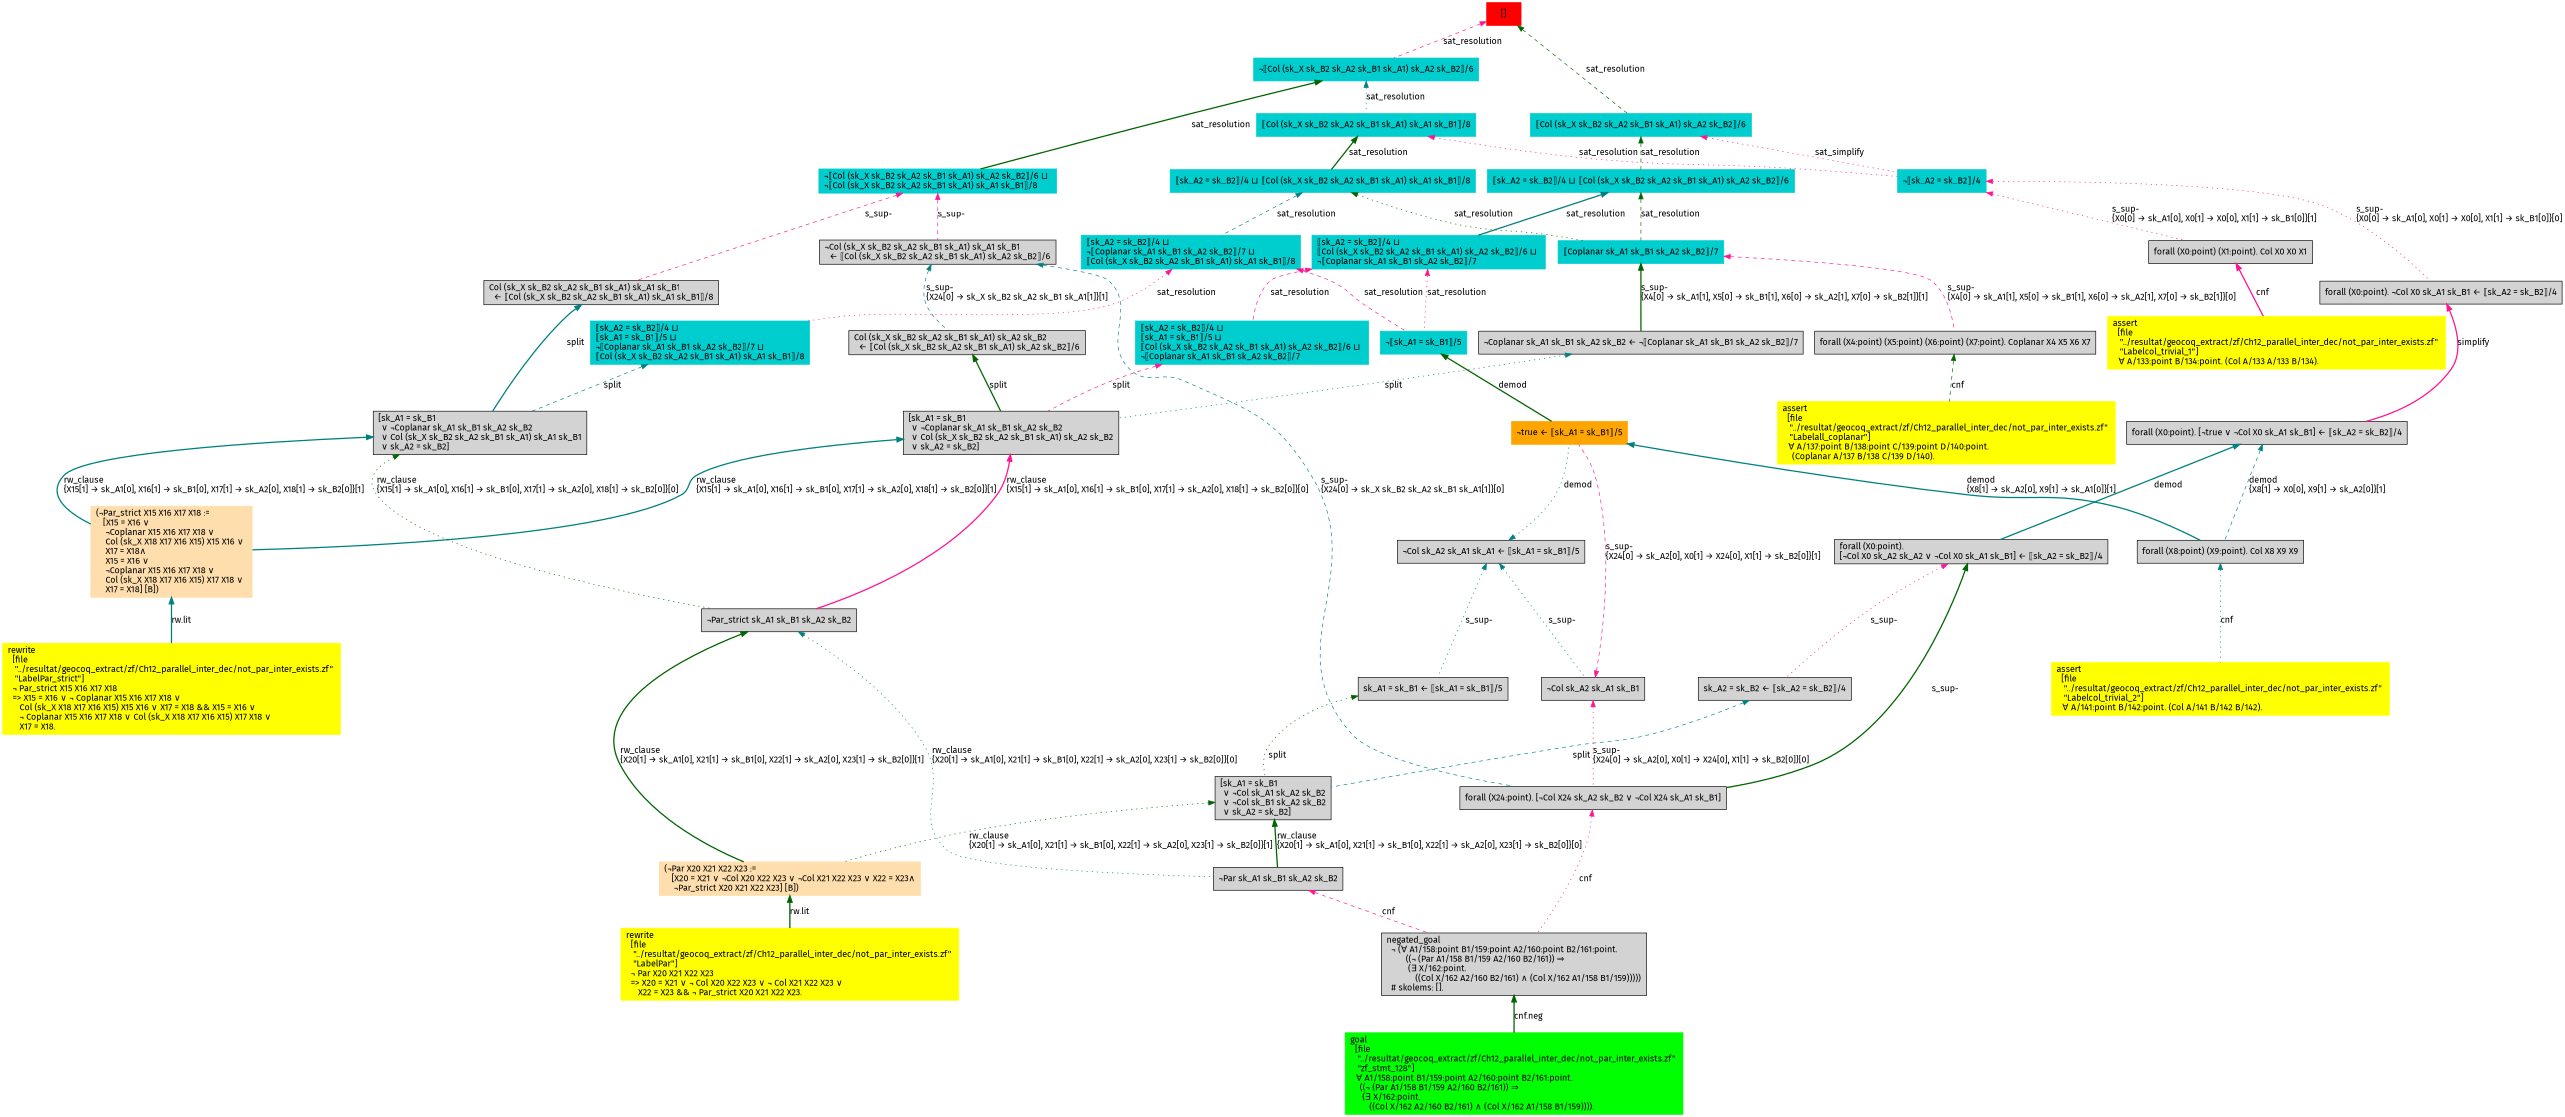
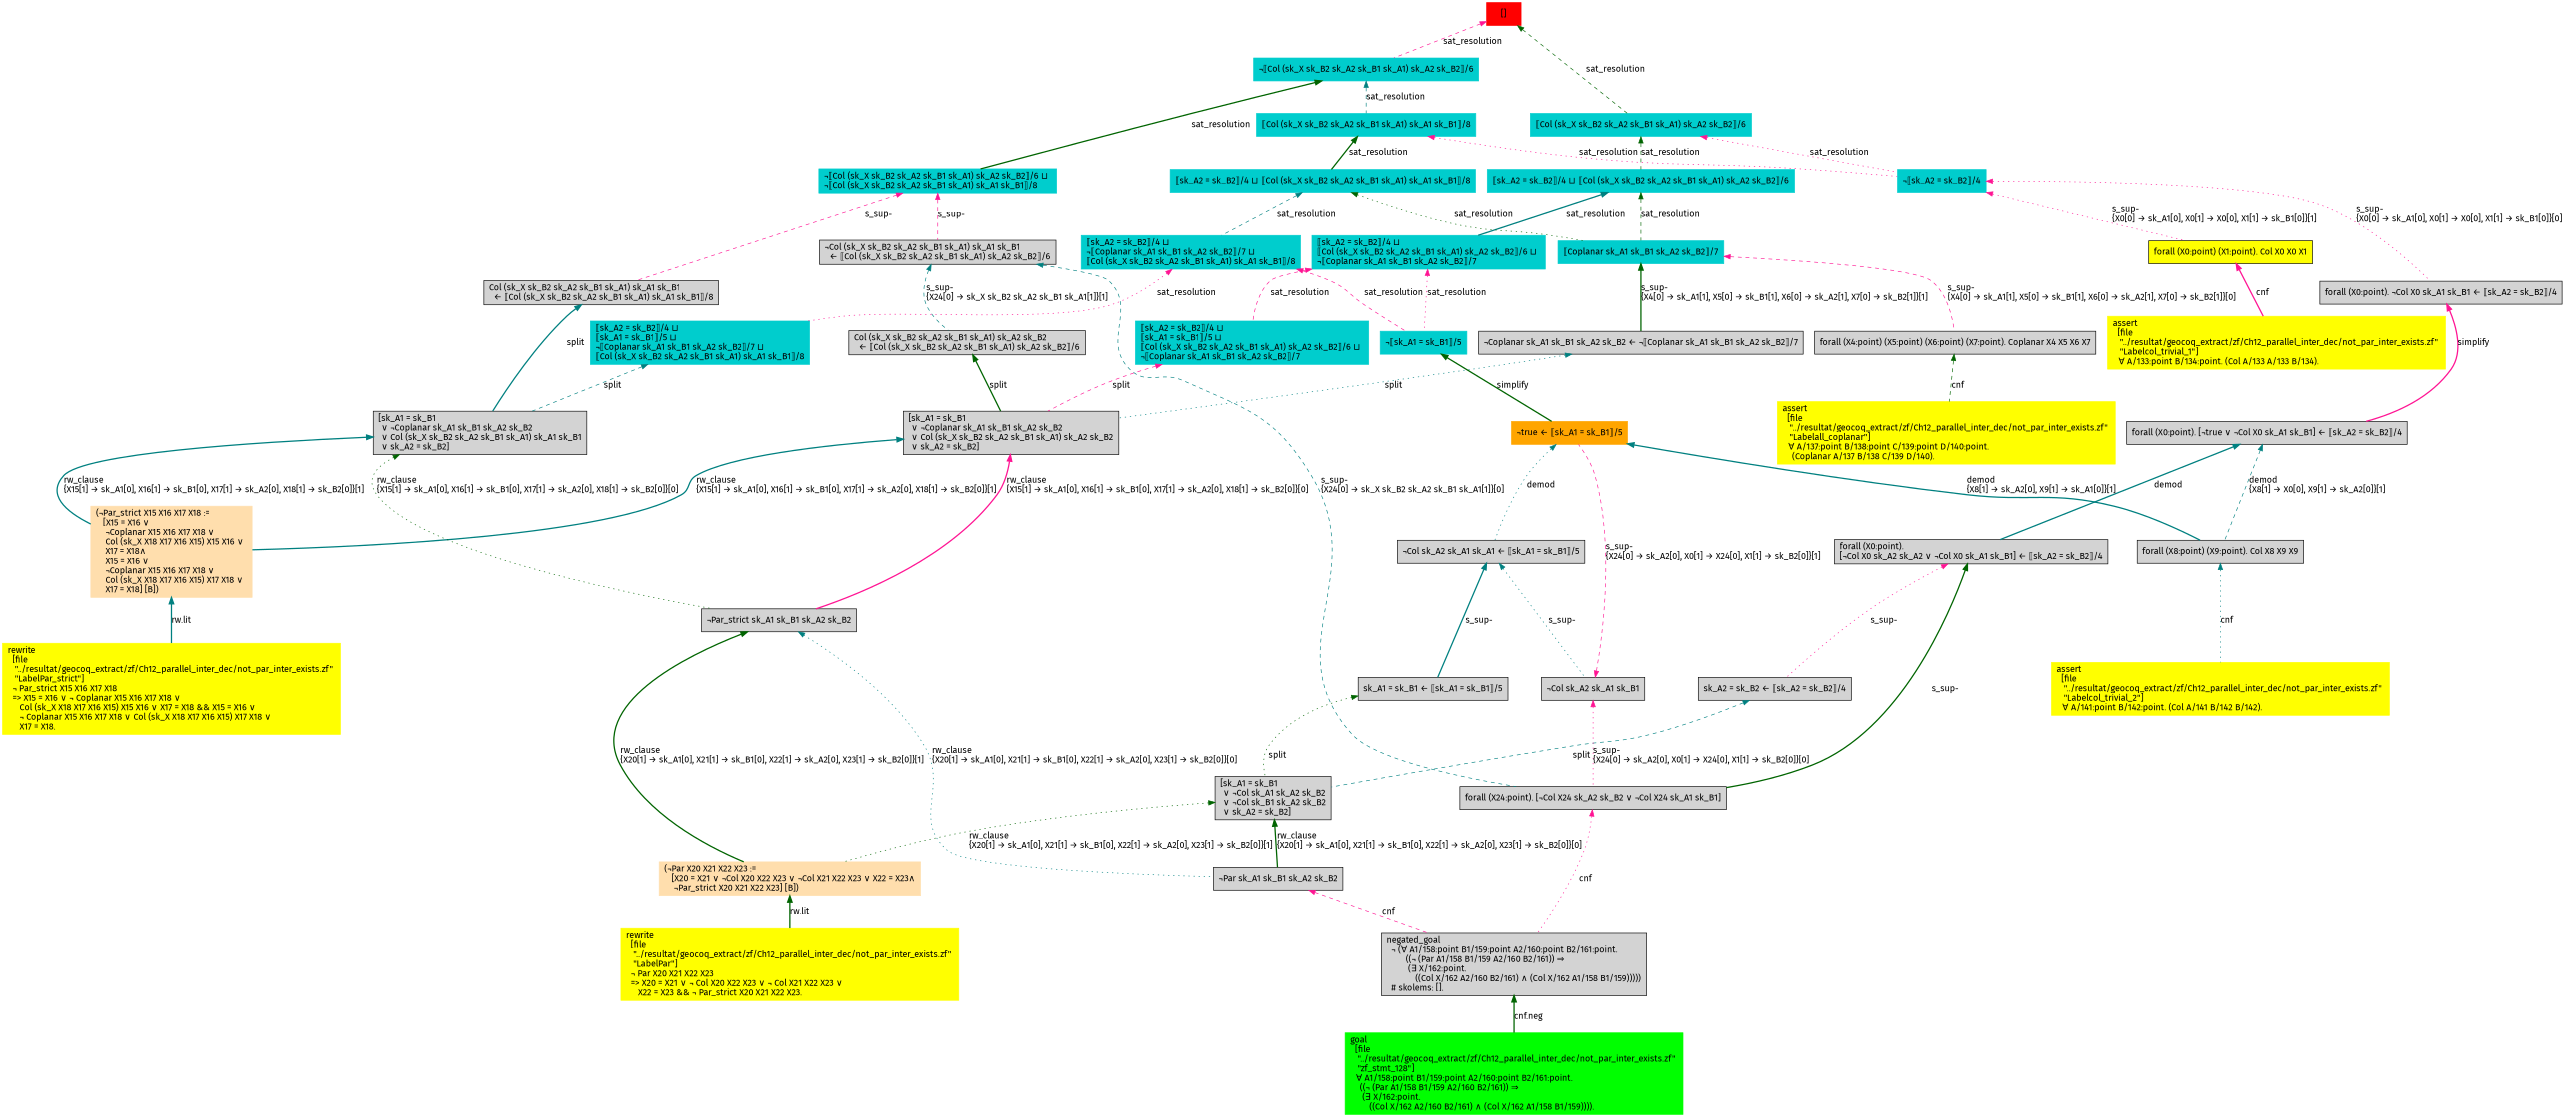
  digraph {
    fontname="Fira Sans"
    node [fontname="Fira Sans" shape=box style=filled]
    edge [color=deeppink dir=back fontname="Fira Sans" style=bold]
    n1 [color=red label="[]"]
    n2 [color=cyan3 label="⟦Col (sk_X sk_B2 sk_A2 sk_B1 sk_A1) sk_A2 sk_B2⟧/6\l"]
    n3 [color=cyan3 label="¬⟦Col (sk_X sk_B2 sk_A2 sk_B1 sk_A1) sk_A2 sk_B2⟧/6\l"]
    n4 [color=cyan3 label="¬⟦sk_A2 = sk_B2⟧/4\l"]
    n5 [color=cyan3 label="⟦sk_A2 = sk_B2⟧/4 ⊔ ⟦Col (sk_X sk_B2 sk_A2 sk_B1 sk_A1) sk_A2 sk_B2⟧/6\l"]
    n6 [color=cyan3 label="⟦Col (sk_X sk_B2 sk_A2 sk_B1 sk_A1) sk_A1 sk_B1⟧/8\l"]
    n7 [color=cyan3 label="¬⟦Col (sk_X sk_B2 sk_A2 sk_B1 sk_A1) sk_A2 sk_B2⟧/6 ⊔ \l¬⟦Col (sk_X sk_B2 sk_A2 sk_B1 sk_A1) sk_A1 sk_B1⟧/8\l"]
    n8 [label="forall (X0:point). ¬Col X0 sk_A1 sk_B1 ← ⟦sk_A2 = sk_B2⟧/4\l"]
-   n9 [label="forall (X0:point) (X1:point). Col X0 X0 X1\l"]
+   n9 [label="forall (X0:point) (X1:point). Col X0 X0 X1\l" fillcolor=yellow]
    n10 [color=cyan3 label="⟦Coplanar sk_A1 sk_B1 sk_A2 sk_B2⟧/7\l"]
    n11 [color=cyan3 label="⟦sk_A2 = sk_B2⟧/4 ⊔ \l⟦Col (sk_X sk_B2 sk_A2 sk_B1 sk_A1) sk_A2 sk_B2⟧/6 ⊔ \l¬⟦Coplanar sk_A1 sk_B1 sk_A2 sk_B2⟧/7\l"]
    n12 [label="forall (X0:point). [¬true ∨ ¬Col X0 sk_A1 sk_B1] ← ⟦sk_A2 = sk_B2⟧/4\l"]
    n13 [color=yellow label="assert\l  [file\l   \"../resultat/geocoq_extract/zf/Ch12_parallel_inter_dec/not_par_inter_exists.zf\" \l   \"Labelcol_trivial_1\"]\l  ∀ A/133:point B/134:point. (Col A/133 A/133 B/134).\l"]
    n14 [label="forall (X8:point) (X9:point). Col X8 X9 X9\l"]
    n15 [label="forall (X0:point).\l[¬Col X0 sk_A2 sk_A2 ∨ ¬Col X0 sk_A1 sk_B1] ← ⟦sk_A2 = sk_B2⟧/4\l"]
    n16 [color=yellow label="assert\l  [file\l   \"../resultat/geocoq_extract/zf/Ch12_parallel_inter_dec/not_par_inter_exists.zf\" \l   \"Labelcol_trivial_2\"]\l  ∀ A/141:point B/142:point. (Col A/141 B/142 B/142).\l"]
    n17 [label="forall (X24:point). [¬Col X24 sk_A2 sk_B2 ∨ ¬Col X24 sk_A1 sk_B1]\l"]
    n18 [label="sk_A2 = sk_B2 ← ⟦sk_A2 = sk_B2⟧/4\l"]
    n19 [label="negated_goal\l  ¬ (∀ A1/158:point B1/159:point A2/160:point B2/161:point.\l        ((¬ (Par A1/158 B1/159 A2/160 B2/161)) ⇒\l         (∃ X/162:point.\l            ((Col X/162 A2/160 B2/161) ∧ (Col X/162 A1/158 B1/159)))))\l  # skolems: [].\l"]
    n20 [label="[sk_A1 = sk_B1\l ∨ ¬Col sk_A1 sk_A2 sk_B2\l ∨ ¬Col sk_B1 sk_A2 sk_B2\l ∨ sk_A2 = sk_B2]\l"]
    n21 [color=green label="goal\l  [file\l   \"../resultat/geocoq_extract/zf/Ch12_parallel_inter_dec/not_par_inter_exists.zf\" \l   \"zf_stmt_128\"]\l  ∀ A1/158:point B1/159:point A2/160:point B2/161:point.\l    ((¬ (Par A1/158 B1/159 A2/160 B2/161)) ⇒\l     (∃ X/162:point.\l        ((Col X/162 A2/160 B2/161) ∧ (Col X/162 A1/158 B1/159)))).\l"]
    n22 [color=navajowhite label="(¬Par X20 X21 X22 X23 :=\l   [X20 = X21 ∨ ¬Col X20 X22 X23 ∨ ¬Col X21 X22 X23 ∨ X22 = X23∧\l    ¬Par_strict X20 X21 X22 X23] [B])\l"]
    n23 [label="¬Par sk_A1 sk_B1 sk_A2 sk_B2\l"]
    n24 [color=yellow label="rewrite\l  [file\l   \"../resultat/geocoq_extract/zf/Ch12_parallel_inter_dec/not_par_inter_exists.zf\" \l   \"LabelPar\"]\l  ¬ Par X20 X21 X22 X23\l  =\> X20 = X21 ∨ ¬ Col X20 X22 X23 ∨ ¬ Col X21 X22 X23 ∨ \l     X22 = X23 && ¬ Par_strict X20 X21 X22 X23.\l"]
    n25 [label="¬Coplanar sk_A1 sk_B1 sk_A2 sk_B2 ← ¬⟦Coplanar sk_A1 sk_B1 sk_A2 sk_B2⟧/7\l"]
    n26 [label="forall (X4:point) (X5:point) (X6:point) (X7:point). Coplanar X4 X5 X6 X7\l"]
    n27 [color=cyan3 label="¬⟦sk_A1 = sk_B1⟧/5\l"]
    n28 [color=cyan3 label="⟦sk_A2 = sk_B2⟧/4 ⊔ \l⟦sk_A1 = sk_B1⟧/5 ⊔ \l⟦Col (sk_X sk_B2 sk_A2 sk_B1 sk_A1) sk_A2 sk_B2⟧/6 ⊔ \l¬⟦Coplanar sk_A1 sk_B1 sk_A2 sk_B2⟧/7\l"]
    n29 [label="[sk_A1 = sk_B1\l ∨ ¬Coplanar sk_A1 sk_B1 sk_A2 sk_B2\l ∨ Col (sk_X sk_B2 sk_A2 sk_B1 sk_A1) sk_A2 sk_B2\l ∨ sk_A2 = sk_B2]\l"]
    n30 [color=yellow label="assert\l  [file\l   \"../resultat/geocoq_extract/zf/Ch12_parallel_inter_dec/not_par_inter_exists.zf\" \l   \"Labelall_coplanar\"]\l  ∀ A/137:point B/138:point C/139:point D/140:point.\l    (Coplanar A/137 B/138 C/139 D/140).\l"]
    n31 [color=navajowhite label="(¬Par_strict X15 X16 X17 X18 :=\l   [X15 = X16 ∨ \l    ¬Coplanar X15 X16 X17 X18 ∨ \l    Col (sk_X X18 X17 X16 X15) X15 X16 ∨ \l    X17 = X18∧\l    X15 = X16 ∨ \l    ¬Coplanar X15 X16 X17 X18 ∨ \l    Col (sk_X X18 X17 X16 X15) X17 X18 ∨ \l    X17 = X18] [B])\l"]
    n32 [label="¬Par_strict sk_A1 sk_B1 sk_A2 sk_B2\l"]
    n33 [color=yellow label="rewrite\l  [file\l   \"../resultat/geocoq_extract/zf/Ch12_parallel_inter_dec/not_par_inter_exists.zf\" \l   \"LabelPar_strict\"]\l  ¬ Par_strict X15 X16 X17 X18\l  =\> X15 = X16 ∨ ¬ Coplanar X15 X16 X17 X18 ∨ \l     Col (sk_X X18 X17 X16 X15) X15 X16 ∨ X17 = X18 && X15 = X16 ∨ \l     ¬ Coplanar X15 X16 X17 X18 ∨ Col (sk_X X18 X17 X16 X15) X17 X18 ∨ \l     X17 = X18.\l"]
    n34 [color=orange label="¬true ← ⟦sk_A1 = sk_B1⟧/5\l"]
    n35 [label="¬Col sk_A2 sk_A1 sk_A1 ← ⟦sk_A1 = sk_B1⟧/5\l"]
    n36 [label="¬Col sk_A2 sk_A1 sk_B1\l"]
    n37 [label="sk_A1 = sk_B1 ← ⟦sk_A1 = sk_B1⟧/5\l"]
    n38 [color=cyan3 label="⟦sk_A2 = sk_B2⟧/4 ⊔ ⟦Col (sk_X sk_B2 sk_A2 sk_B1 sk_A1) sk_A1 sk_B1⟧/8\l"]
    n39 [label="¬Col (sk_X sk_B2 sk_A2 sk_B1 sk_A1) sk_A1 sk_B1\l  ← ⟦Col (sk_X sk_B2 sk_A2 sk_B1 sk_A1) sk_A2 sk_B2⟧/6\l"]
    n40 [label="Col (sk_X sk_B2 sk_A2 sk_B1 sk_A1) sk_A1 sk_B1\l  ← ⟦Col (sk_X sk_B2 sk_A2 sk_B1 sk_A1) sk_A1 sk_B1⟧/8\l"]
    n41 [color=cyan3 label="⟦sk_A2 = sk_B2⟧/4 ⊔ \l¬⟦Coplanar sk_A1 sk_B1 sk_A2 sk_B2⟧/7 ⊔ \l⟦Col (sk_X sk_B2 sk_A2 sk_B1 sk_A1) sk_A1 sk_B1⟧/8\l"]
    n42 [color=cyan3 label="⟦sk_A2 = sk_B2⟧/4 ⊔ \l⟦sk_A1 = sk_B1⟧/5 ⊔ \l¬⟦Coplanar sk_A1 sk_B1 sk_A2 sk_B2⟧/7 ⊔ \l⟦Col (sk_X sk_B2 sk_A2 sk_B1 sk_A1) sk_A1 sk_B1⟧/8\l"]
    n43 [label="[sk_A1 = sk_B1\l ∨ ¬Coplanar sk_A1 sk_B1 sk_A2 sk_B2\l ∨ Col (sk_X sk_B2 sk_A2 sk_B1 sk_A1) sk_A1 sk_B1\l ∨ sk_A2 = sk_B2]\l"]
    n44 [label="Col (sk_X sk_B2 sk_A2 sk_B1 sk_A1) sk_A2 sk_B2\l  ← ⟦Col (sk_X sk_B2 sk_A2 sk_B1 sk_A1) sk_A2 sk_B2⟧/6\l"]
    n1 -> n2 [color=darkgreen label=sat_resolution style=dashed]
    n1 -> n3 [label=sat_resolution style=dashed]
-   n2 -> n4 [label=sat_simplify style=dotted]
+   n2 -> n4 [label=sat_resolution style=dotted]
    n2 -> n5 [color=darkgreen label=sat_resolution style=dashed]
-   n3 -> n6 [color=teal label=sat_resolution style=dotted]
+   n3 -> n6 [color=teal label=sat_resolution style=dashed]
    n3 -> n7 [color=darkgreen label=sat_resolution]
    n4 -> n8 [label="s_sup-\l\{X0[0] → sk_A1[0], X0[1] → X0[0], X1[1] → sk_B1[0]\}[0]\l" style=dotted]
    n4 -> n9 [label="s_sup-\l\{X0[0] → sk_A1[0], X0[1] → X0[0], X1[1] → sk_B1[0]\}[1]\l" style=dotted]
    n5 -> n10 [color=darkgreen label=sat_resolution style=dashed]
    n5 -> n11 [color=teal label=sat_resolution]
    n6 -> n4 [label=sat_resolution style=dotted]
    n6 -> n38 [color=darkgreen label=sat_resolution]
    n7 -> n39 [label="s_sup-\l" style=dashed]
    n7 -> n40 [label="s_sup-\l" style=dashed]
    n8 -> n12 [label=simplify]
    n9 -> n13 [label=cnf]
    n10 -> n25 [color=darkgreen label="s_sup-\l\{X4[0] → sk_A1[1], X5[0] → sk_B1[1], X6[0] → sk_A2[1], X7[0] → sk_B2[1]\}[1]\l"]
    n10 -> n26 [label="s_sup-\l\{X4[0] → sk_A1[1], X5[0] → sk_B1[1], X6[0] → sk_A2[1], X7[0] → sk_B2[1]\}[0]\l" style=dashed]
    n11 -> n27 [label=sat_resolution style=dotted]
    n11 -> n28 [label=sat_resolution style=dashed]
    n12 -> n14 [color=teal label="demod\l\{X8[1] → X0[0], X9[1] → sk_A2[0]\}[1]\l" style=dashed]
    n12 -> n15 [color=teal label=demod]
    n14 -> n16 [color=teal label=cnf style=dotted]
    n15 -> n17 [color=darkgreen label="s_sup-\l"]
    n15 -> n18 [label="s_sup-\l" style=dotted]
    n17 -> n19 [label=cnf style=dotted]
    n18 -> n20 [color=teal label=split style=dashed]
    n19 -> n21 [color=darkgreen label="cnf.neg"]
    n20 -> n22 [color=darkgreen label="rw_clause\l\{X20[1] → sk_A1[0], X21[1] → sk_B1[0], X22[1] → sk_A2[0], X23[1] → sk_B2[0]\}[1]\l" style=dotted]
    n20 -> n23 [color=darkgreen label="rw_clause\l\{X20[1] → sk_A1[0], X21[1] → sk_B1[0], X22[1] → sk_A2[0], X23[1] → sk_B2[0]\}[0]\l"]
    n22 -> n24 [color=darkgreen label="rw.lit"]
    n23 -> n19 [label=cnf style=dashed]
    n25 -> n29 [color=teal label=split style=dotted]
    n26 -> n30 [color=darkgreen label=cnf style=dashed]
-   n27 -> n34 [color=darkgreen label=demod]
+   n27 -> n34 [color=darkgreen label=simplify]
    n28 -> n29 [label=split style=dashed]
    n29 -> n31 [color=teal label="rw_clause\l\{X15[1] → sk_A1[0], X16[1] → sk_B1[0], X17[1] → sk_A2[0], X18[1] → sk_B2[0]\}[1]\l"]
    n29 -> n32 [label="rw_clause\l\{X15[1] → sk_A1[0], X16[1] → sk_B1[0], X17[1] → sk_A2[0], X18[1] → sk_B2[0]\}[0]\l"]
    n31 -> n33 [color=teal label="rw.lit"]
    n32 -> n22 [color=darkgreen label="rw_clause\l\{X20[1] → sk_A1[0], X21[1] → sk_B1[0], X22[1] → sk_A2[0], X23[1] → sk_B2[0]\}[1]\l"]
    n32 -> n23 [color=teal label="rw_clause\l\{X20[1] → sk_A1[0], X21[1] → sk_B1[0], X22[1] → sk_A2[0], X23[1] → sk_B2[0]\}[0]\l" style=dotted]
    n34 -> n14 [color=teal label="demod\l\{X8[1] → sk_A2[0], X9[1] → sk_A1[0]\}[1]\l"]
-   n35 -> n34 [color=teal label=demod style=dotted]
+   n34 -> n35 [color=teal label=demod style=dotted]
    n35 -> n36 [color=teal label="s_sup-\l" style=dotted]
-   n35 -> n37 [color=teal label="s_sup-\l" style=dotted]
+   n35 -> n37 [color=teal label="s_sup-\l"]
    n36 -> n17 [label="s_sup-\l\{X24[0] → sk_A2[0], X0[1] → X24[0], X1[1] → sk_B2[0]\}[0]\l" style=dotted]
    n36 -> n34 [label="s_sup-\l\{X24[0] → sk_A2[0], X0[1] → X24[0], X1[1] → sk_B2[0]\}[1]\l" style=dashed]
    n37 -> n20 [color=darkgreen label=split style=dotted]
    n38 -> n10 [color=darkgreen label=sat_resolution style=dotted]
    n38 -> n41 [color=teal label=sat_resolution style=dashed]
    n39 -> n17 [color=teal label="s_sup-\l\{X24[0] → sk_X sk_B2 sk_A2 sk_B1 sk_A1[1]\}[0]\l" style=dashed]
    n39 -> n44 [color=teal label="s_sup-\l\{X24[0] → sk_X sk_B2 sk_A2 sk_B1 sk_A1[1]\}[1]\l" style=dashed]
    n40 -> n43 [color=teal label=split]
    n41 -> n27 [label=sat_resolution style=dashed]
    n41 -> n42 [label=sat_resolution style=dotted]
    n42 -> n43 [color=teal label=split style=dashed]
    n43 -> n31 [color=teal label="rw_clause\l\{X15[1] → sk_A1[0], X16[1] → sk_B1[0], X17[1] → sk_A2[0], X18[1] → sk_B2[0]\}[1]\l"]
    n43 -> n32 [color=darkgreen label="rw_clause\l\{X15[1] → sk_A1[0], X16[1] → sk_B1[0], X17[1] → sk_A2[0], X18[1] → sk_B2[0]\}[0]\l" style=dotted]
    n44 -> n29 [color=darkgreen label=split]
  }
